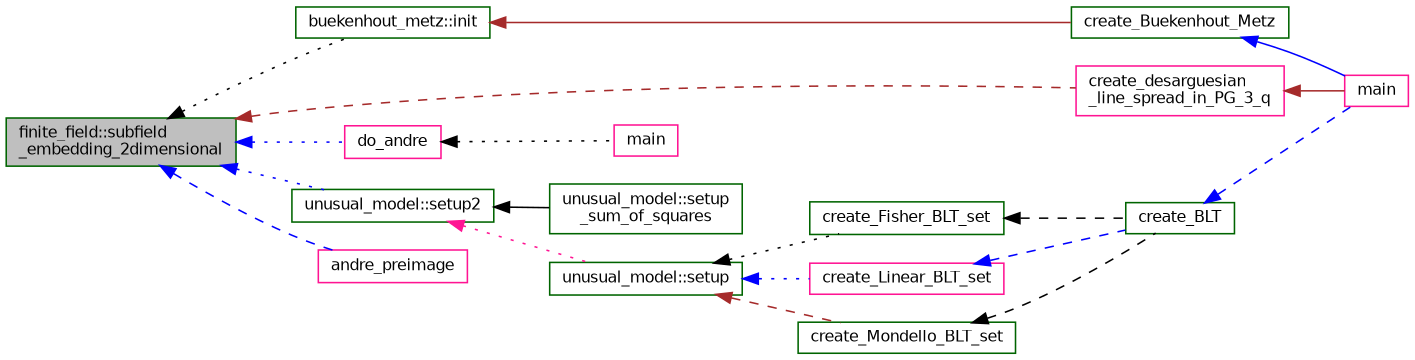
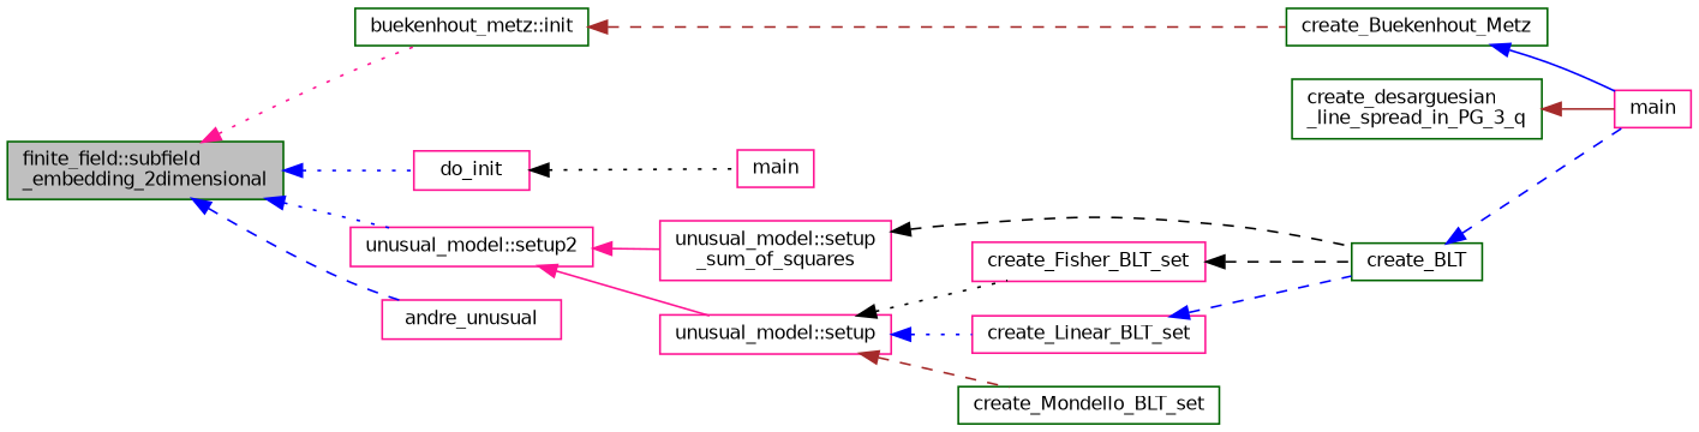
  digraph {
    rankdir=LR
    node [color=darkgreen fillcolor=white fontname=Helvetica fontsize=10 shape=record style=filled]
    edge [color=blue dir=back fontname=Helvetica fontsize=10 labelfontname=Helvetica labelfontsize=10 style=dashed]
    n1 [fillcolor=grey75 fontcolor=black height=0.2 label="finite_field::subfield\l_embedding_2dimensional" width=0.4]
    n2 [height=0.2 label="buekenhout_metz::init" width=0.4]
-   n3 [color=deeppink height=0.2 label="create_desarguesian\l_line_spread_in_PG_3_q" width=0.4]
-   n4 [color=deeppink height=0.2 label=do_andre width=0.4]
-   n5 [height=0.2 label="unusual_model::setup2" width=0.4]
-   n6 [color=deeppink height=0.2 label=andre_preimage width=0.4]
+   n3 [height=0.2 label="create_desarguesian\l_line_spread_in_PG_3_q" width=0.4]
+   n4 [color=deeppink height=0.2 label=do_init width=0.4]
+   n5 [color=deeppink height=0.2 label="unusual_model::setup2" width=0.4]
+   n6 [color=deeppink height=0.2 label=andre_unusual width=0.4]
    n7 [height=0.2 label=create_Buekenhout_Metz width=0.4]
    n8 [color=deeppink height=0.2 label=main width=0.4]
    n9 [color=deeppink height=0.2 label=main width=0.4]
-   n10 [height=0.2 label="unusual_model::setup\l_sum_of_squares" width=0.4]
-   n11 [height=0.2 label="unusual_model::setup" width=0.4]
-   n12 [height=0.2 label=create_Fisher_BLT_set width=0.4]
+   n10 [color=deeppink height=0.2 label="unusual_model::setup\l_sum_of_squares" width=0.4]
+   n11 [color=deeppink height=0.2 label="unusual_model::setup" width=0.4]
+   n12 [color=deeppink height=0.2 label=create_Fisher_BLT_set width=0.4]
    n13 [color=deeppink height=0.2 label=create_Linear_BLT_set width=0.4]
    n14 [height=0.2 label=create_Mondello_BLT_set width=0.4]
    n15 [height=0.2 label=create_BLT width=0.4]
-   n1 -> n2 [color=black style=dotted]
-   n1 -> n3 [color=brown]
+   n1 -> n2 [color=deeppink style=dotted]
    n1 -> n4 [style=dotted]
    n1 -> n5 [style=dotted]
    n1 -> n6
-   n2 -> n7 [color=brown style=solid]
+   n2 -> n7 [color=brown]
    n3 -> n8 [color=brown style=solid]
    n4 -> n9 [color=black style=dotted]
-   n5 -> n10 [color=black style=solid]
-   n5 -> n11 [color=deeppink style=dotted]
+   n5 -> n10 [color=deeppink style=solid]
+   n5 -> n11 [color=deeppink style=solid]
    n7 -> n8 [style=solid]
    n11 -> n12 [color=black style=dotted]
    n11 -> n13 [style=dotted]
    n11 -> n14 [color=brown]
    n12 -> n15 [color=black]
    n13 -> n15
-   n14 -> n15 [color=black]
+   n10 -> n15 [color=black]
    n15 -> n8
  }
